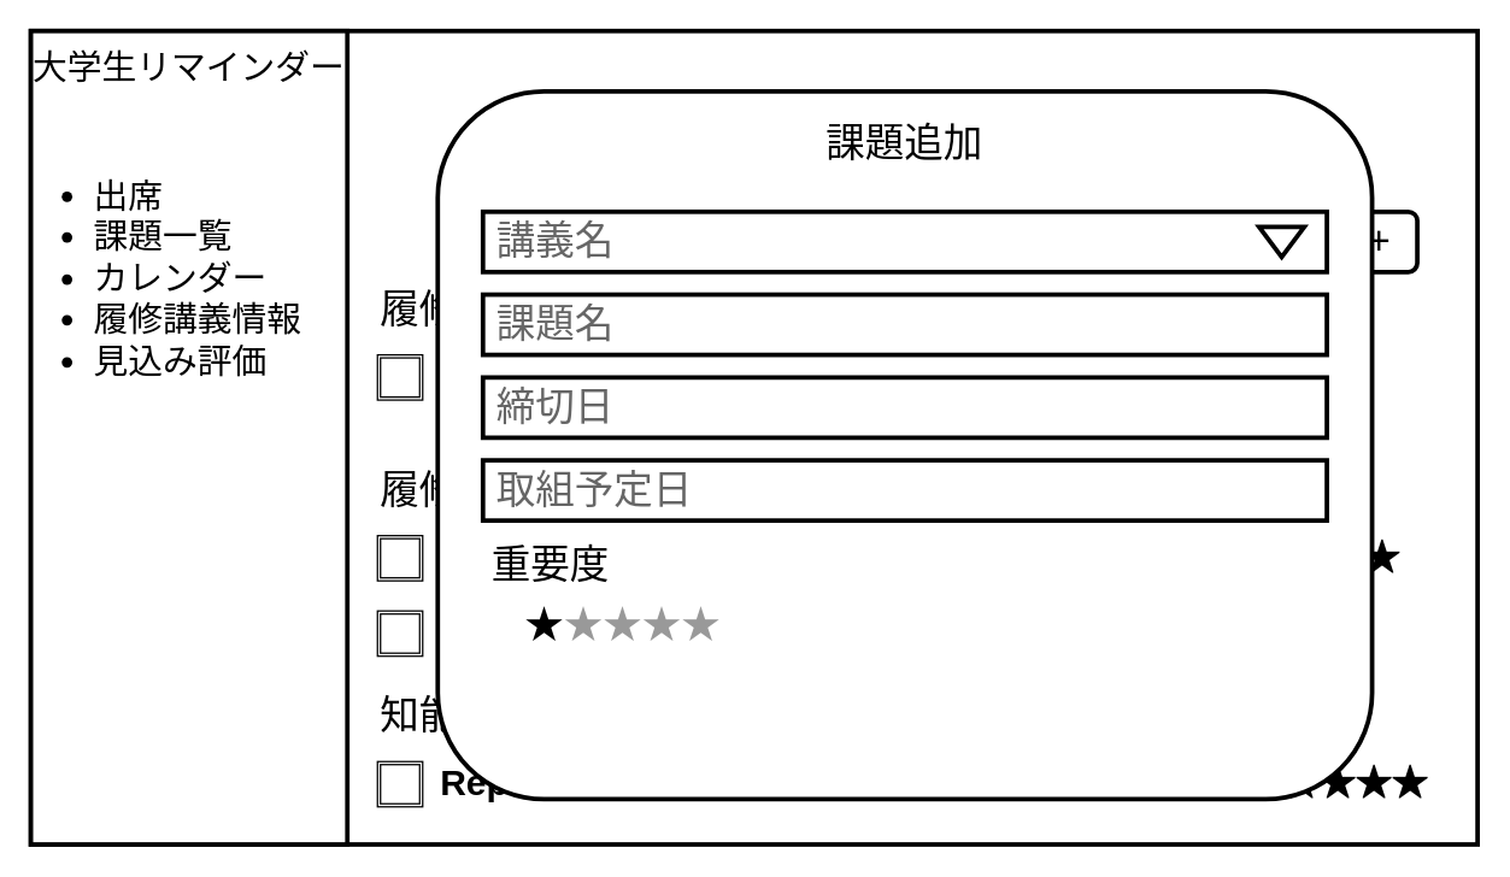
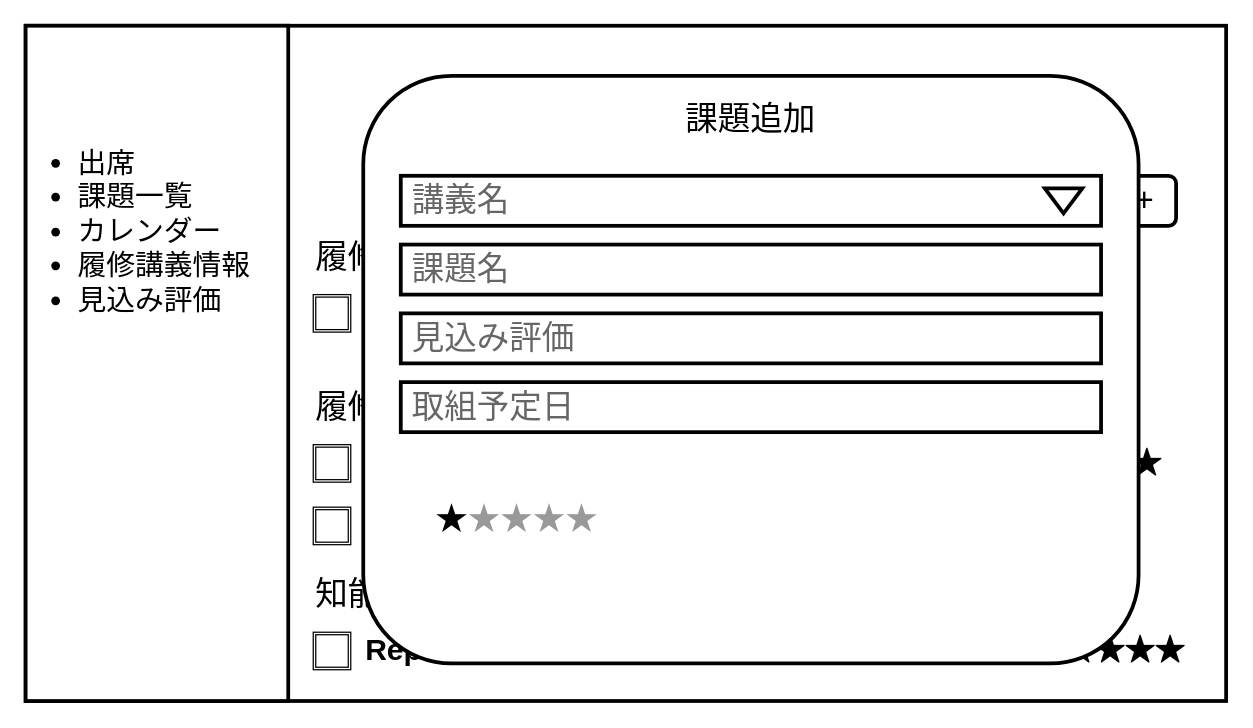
  <mxCell id="0" />
  <mxCell id="1" parent="0" />
  <mxCell id="2" value="" style="rounded=0;whiteSpace=wrap;html=1;strokeColor=#000000;strokeWidth=3;fillColor=#FFFFFF;" parent="1" vertex="1"><mxGeometry x="20" y="20" width="960" height="540" as="geometry" /></mxCell>
  <mxCell id="3" value="" style="rounded=0;whiteSpace=wrap;html=1;strokeColor=#000000;strokeWidth=3;fillColor=#FFFFFF;" parent="1" vertex="1"><mxGeometry x="20" y="20" width="210" height="540" as="geometry" /></mxCell>
- <mxCell id="4" value="大学生リマインダー" style="text;html=1;strokeColor=none;fillColor=none;align=center;verticalAlign=middle;whiteSpace=wrap;rounded=0;fontColor=#000000;fontSize=23;" parent="1" vertex="1"><mxGeometry x="20" y="30" width="210" height="30" as="geometry" /></mxCell>
  <mxCell id="5" value="&lt;ul&gt;&lt;li&gt;出席&lt;/li&gt;&lt;li&gt;課題一覧&lt;/li&gt;&lt;li&gt;カレンダー&lt;/li&gt;&lt;li&gt;履修講義情報&lt;/li&gt;&lt;li&gt;見込み評価&lt;/li&gt;&lt;/ul&gt;" style="text;strokeColor=none;fillColor=none;html=1;whiteSpace=wrap;verticalAlign=middle;overflow=hidden;fontSize=23;fontColor=#000000;" parent="1" vertex="1"><mxGeometry x="20" y="70" width="210" height="230" as="geometry" /></mxCell>
  <mxCell id="6" value="7/22(Fri) 13:00" style="text;strokeColor=none;fillColor=none;html=1;fontSize=24;fontStyle=1;verticalAlign=middle;align=center;fontColor=#000000;" parent="1" vertex="1"><mxGeometry x="230" y="50" width="750" height="40" as="geometry" /></mxCell>
  <mxCell id="7" value="課題一覧" style="text;html=1;strokeColor=none;fillColor=none;align=center;verticalAlign=middle;whiteSpace=wrap;rounded=0;fontColor=#000000;fontSize=26;" parent="1" vertex="1"><mxGeometry x="230" y="100" width="750" height="30" as="geometry" /></mxCell>
  <mxCell id="8" value="履修講義名１" style="text;html=1;strokeColor=none;fillColor=none;align=left;verticalAlign=middle;whiteSpace=wrap;rounded=0;fontColor=#000000;fontSize=26;" parent="1" vertex="1"><mxGeometry x="250" y="190" width="730" height="30" as="geometry" /></mxCell>
  <mxCell id="9" value="履修講義名２" style="text;html=1;strokeColor=none;fillColor=none;align=left;verticalAlign=middle;whiteSpace=wrap;rounded=0;fontColor=#000000;fontSize=26;" parent="1" vertex="1"><mxGeometry x="250" y="310" width="730" height="30" as="geometry" /></mxCell>
  <mxCell id="10" value="知能情報基礎演習II" style="text;html=1;strokeColor=none;fillColor=none;align=left;verticalAlign=middle;whiteSpace=wrap;rounded=0;fontColor=#000000;fontSize=26;" parent="1" vertex="1"><mxGeometry x="250" y="460" width="730" height="30" as="geometry" /></mxCell>
  <mxCell id="11" value="課題名１　　▲/▲&amp;nbsp;00:00 取組予定, ○/○ 00:00 〆切　★★" style="text;strokeColor=none;fillColor=none;html=1;fontSize=24;fontStyle=1;verticalAlign=middle;align=left;fontColor=#000000;" parent="1" vertex="1"><mxGeometry x="290" y="230" width="690" height="40" as="geometry" /></mxCell>
  <mxCell id="12" value="" style="shape=ext;double=1;whiteSpace=wrap;html=1;aspect=fixed;fontSize=26;fontColor=default;fillColor=#FFFFFF;strokeColor=#000000;" parent="1" vertex="1"><mxGeometry x="250" y="235" width="30" height="30" as="geometry" /></mxCell>
  <mxCell id="13" value="&lt;font color=&quot;#000000&quot;&gt;+&lt;/font&gt;" style="rounded=1;whiteSpace=wrap;html=1;fontSize=26;fontColor=default;strokeColor=#000000;fillColor=#FFFFFF;strokeWidth=3;" parent="1" vertex="1"><mxGeometry x="890" y="140" width="50" height="40" as="geometry" /></mxCell>
  <mxCell id="14" value="" style="shape=ext;double=1;whiteSpace=wrap;html=1;aspect=fixed;fontSize=26;fontColor=default;fillColor=#FFFFFF;strokeColor=#000000;" parent="1" vertex="1"><mxGeometry x="250" y="355" width="30" height="30" as="geometry" /></mxCell>
  <mxCell id="15" value="課題名２　　▲/▲&amp;nbsp;00:00 取組予定, ○/○ 00:00 〆切　★★★" style="text;strokeColor=none;fillColor=none;html=1;fontSize=24;fontStyle=1;verticalAlign=middle;align=left;fontColor=#000000;" parent="1" vertex="1"><mxGeometry x="290" y="350" width="690" height="40" as="geometry" /></mxCell>
  <mxCell id="16" value="" style="shape=ext;double=1;whiteSpace=wrap;html=1;aspect=fixed;fontSize=26;fontColor=default;fillColor=#FFFFFF;strokeColor=#000000;" parent="1" vertex="1"><mxGeometry x="250" y="505" width="30" height="30" as="geometry" /></mxCell>
  <mxCell id="17" value="Report4　　▲/▲&amp;nbsp;00:00 取組予定, ○/○ 00:00 〆切　★★★★" style="text;strokeColor=none;fillColor=none;html=1;fontSize=24;fontStyle=1;verticalAlign=middle;align=left;fontColor=#000000;" parent="1" vertex="1"><mxGeometry x="290" y="500" width="690" height="40" as="geometry" /></mxCell>
  <mxCell id="18" value="" style="shape=ext;double=1;whiteSpace=wrap;html=1;aspect=fixed;fontSize=26;fontColor=default;fillColor=#FFFFFF;strokeColor=#000000;" parent="1" vertex="1"><mxGeometry x="250" y="405" width="30" height="30" as="geometry" /></mxCell>
  <mxCell id="19" value="課題名３　　▲/▲&amp;nbsp;00:00 取組予定, ○/○ 00:00 〆切" style="text;strokeColor=none;fillColor=none;html=1;fontSize=24;fontStyle=1;verticalAlign=middle;align=left;fontColor=#000000;" parent="1" vertex="1"><mxGeometry x="290" y="400" width="690" height="40" as="geometry" /></mxCell>
  <mxCell id="20" value="" style="rounded=1;whiteSpace=wrap;html=1;fillColor=#FFFFFF;strokeColor=#000000;strokeWidth=3;" vertex="1" parent="1"><mxGeometry x="290" y="60" width="620" height="470" as="geometry" /></mxCell>
  <mxCell id="21" value="課題追加" style="text;html=1;strokeColor=none;fillColor=none;align=center;verticalAlign=middle;whiteSpace=wrap;rounded=0;fontColor=#000000;fontSize=26;" vertex="1" parent="1"><mxGeometry x="310" y="80" width="580" height="30" as="geometry" /></mxCell>
  <mxCell id="22" value="&lt;font color=&quot;#666666&quot;&gt;&amp;nbsp;講義名&lt;/font&gt;" style="rounded=0;whiteSpace=wrap;html=1;fontSize=26;fontColor=#000000;strokeColor=#000000;strokeWidth=3;fillColor=none;align=left;" vertex="1" parent="1"><mxGeometry x="320" y="140" width="560" height="40" as="geometry" /></mxCell>
  <mxCell id="23" value="" style="triangle;whiteSpace=wrap;html=1;fontSize=26;fontColor=#000000;strokeColor=#000000;strokeWidth=3;fillColor=none;rotation=90;" vertex="1" parent="1"><mxGeometry x="840" y="145" width="20" height="30" as="geometry" /></mxCell>
  <mxCell id="24" value="&lt;font color=&quot;#666666&quot;&gt;&amp;nbsp;課題名&lt;/font&gt;" style="rounded=0;whiteSpace=wrap;html=1;fontSize=26;fontColor=#000000;strokeColor=#000000;strokeWidth=3;fillColor=none;align=left;" vertex="1" parent="1"><mxGeometry x="320" y="195" width="560" height="40" as="geometry" /></mxCell>
- <mxCell id="25" value="&lt;font color=&quot;#666666&quot;&gt;&amp;nbsp;締切日&lt;/font&gt;" style="rounded=0;whiteSpace=wrap;html=1;fontSize=26;fontColor=#000000;strokeColor=#000000;strokeWidth=3;fillColor=none;align=left;" vertex="1" parent="1"><mxGeometry x="320" y="250" width="560" height="40" as="geometry" /></mxCell>
+ <mxCell id="25" value="&lt;font color=&quot;#666666&quot;&gt;&amp;nbsp;見込み評価&lt;/font&gt;" style="rounded=0;whiteSpace=wrap;html=1;fontSize=26;fontColor=#000000;strokeColor=#000000;strokeWidth=3;fillColor=none;align=left;" vertex="1" parent="1"><mxGeometry x="320" y="250" width="560" height="40" as="geometry" /></mxCell>
  <mxCell id="26" value="&lt;font color=&quot;#666666&quot;&gt;&amp;nbsp;取組予定日&lt;/font&gt;" style="rounded=0;whiteSpace=wrap;html=1;fontSize=26;fontColor=#000000;strokeColor=#000000;strokeWidth=3;fillColor=none;align=left;" vertex="1" parent="1"><mxGeometry x="320" y="305" width="560" height="40" as="geometry" /></mxCell>
- <mxCell id="27" value="重要度" style="text;html=1;strokeColor=none;fillColor=none;align=center;verticalAlign=middle;whiteSpace=wrap;rounded=0;fontSize=26;fontColor=#000000;" vertex="1" parent="1"><mxGeometry x="320" y="360" width="90" height="30" as="geometry" /></mxCell>
  <mxCell id="28" value="　★&lt;font color=&quot;#999999&quot;&gt;★★★★&lt;/font&gt;" style="text;html=1;strokeColor=none;fillColor=none;align=left;verticalAlign=middle;whiteSpace=wrap;rounded=0;fontSize=26;fontColor=#000000;" vertex="1" parent="1"><mxGeometry x="320" y="400" width="580" height="30" as="geometry" /></mxCell>
